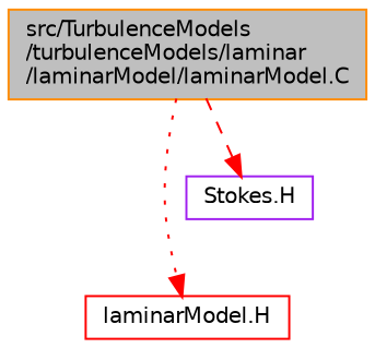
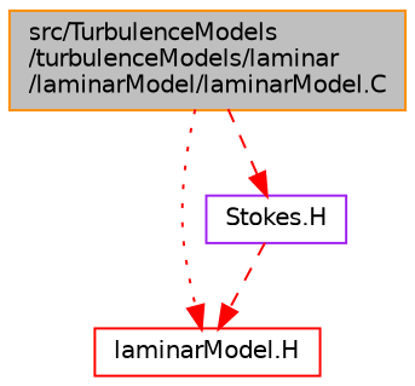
  digraph {
    node [fontname=Helvetica fontsize=10 shape=record]
    edge [color=red fontname=Helvetica fontsize=10 labelfontname=Helvetica labelfontsize=10 style=dashed]
    n1 [color=darkorange fillcolor=grey75 fontcolor=black height=0.2 label="src/TurbulenceModels\l/turbulenceModels/laminar\l/laminarModel/laminarModel.C" style=filled width=0.4]
    n2 [color=red height=0.2 label="laminarModel.H" width=0.4]
    n3 [color=purple height=0.2 label="Stokes.H" width=0.4]
    n1 -> n2 [style=dotted]
    n1 -> n3
+   n3 -> n2
  }
